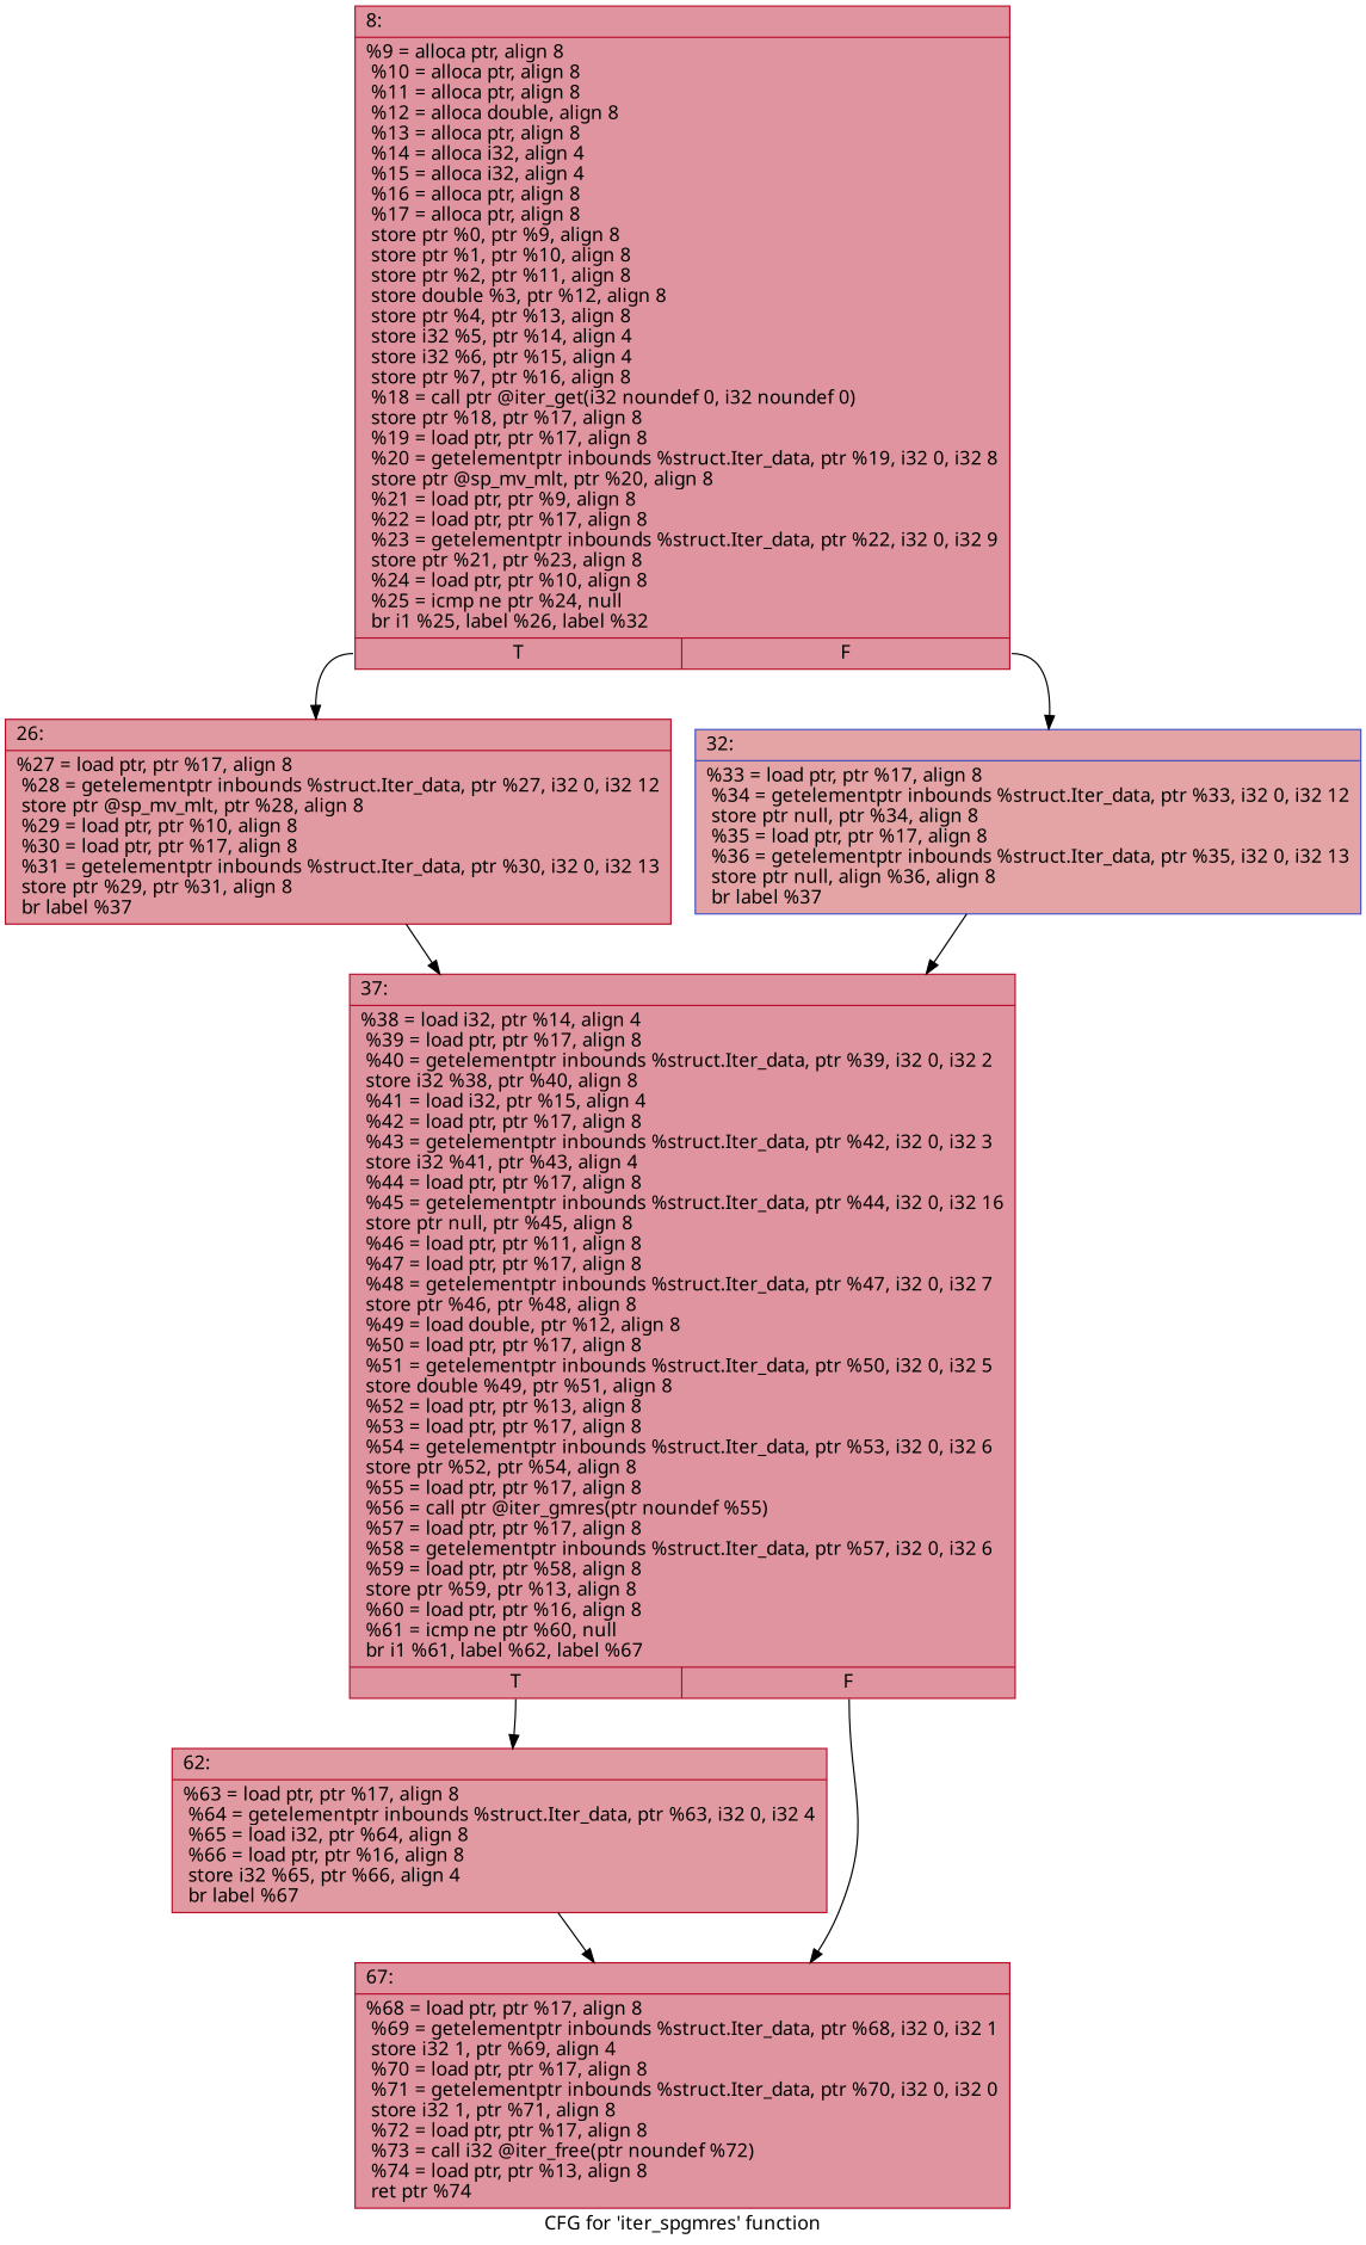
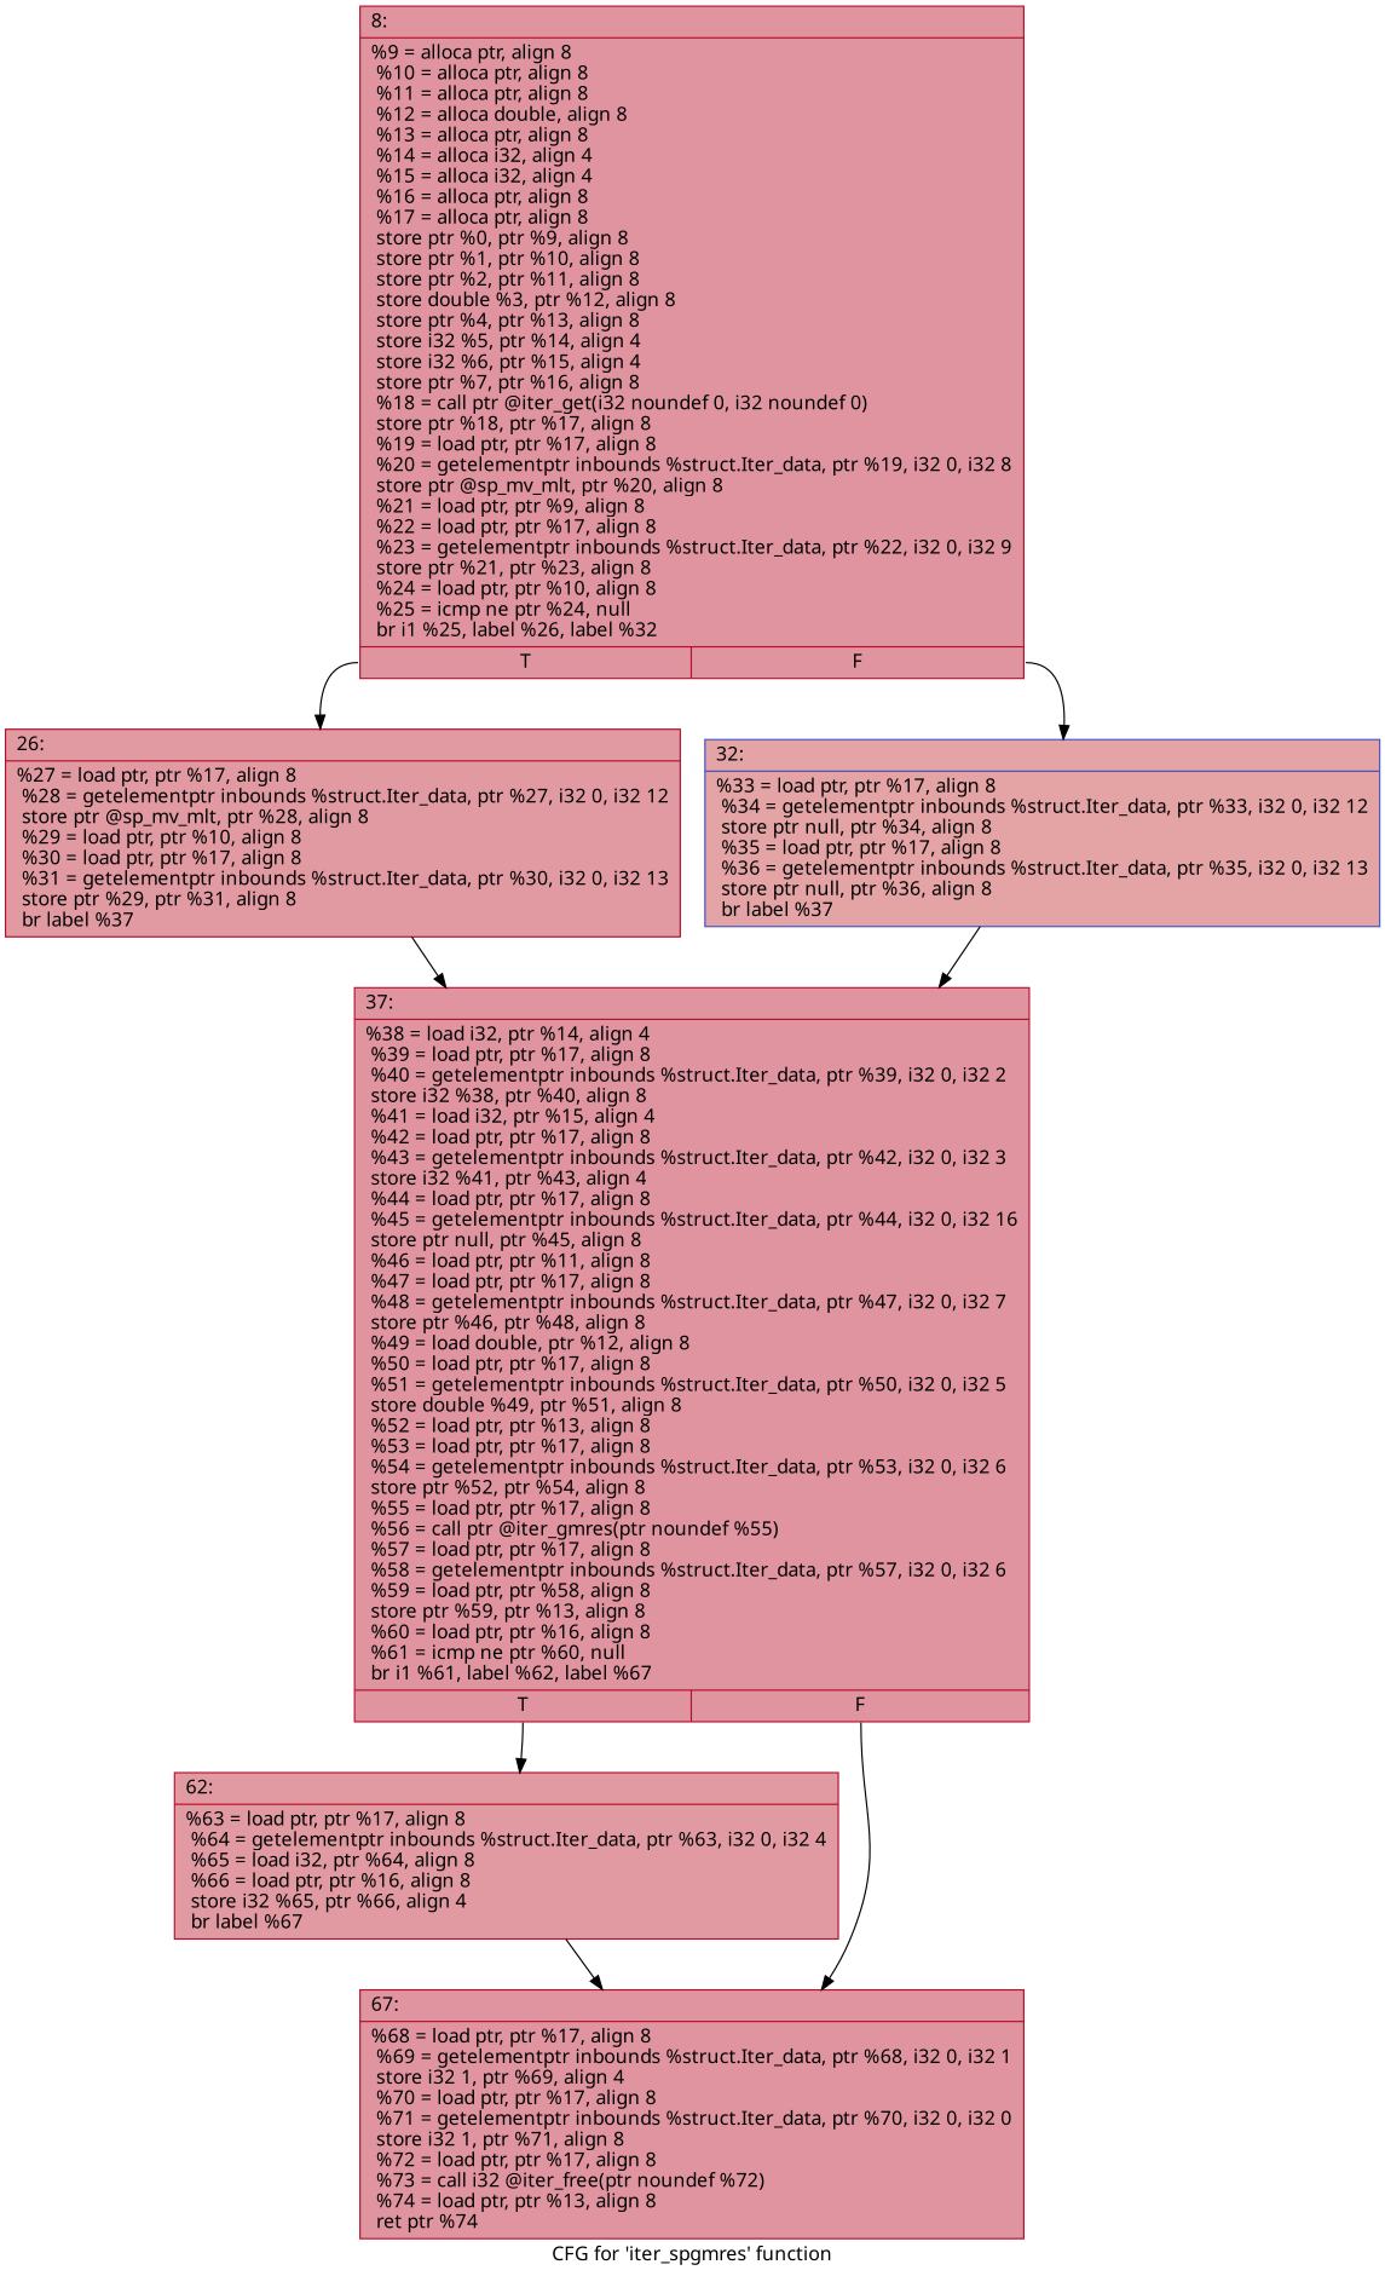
  digraph {
    label="CFG for 'iter_spgmres' function"
    fontname="Noto Sans"
    node [color="#b70d28ff" fillcolor="#b70d2870" fontname="Noto Sans" shape=record style=filled]
    edge [fontname="Noto Sans"]
    n1 [label="{8:\l|  %9 = alloca ptr, align 8\l  %10 = alloca ptr, align 8\l  %11 = alloca ptr, align 8\l  %12 = alloca double, align 8\l  %13 = alloca ptr, align 8\l  %14 = alloca i32, align 4\l  %15 = alloca i32, align 4\l  %16 = alloca ptr, align 8\l  %17 = alloca ptr, align 8\l  store ptr %0, ptr %9, align 8\l  store ptr %1, ptr %10, align 8\l  store ptr %2, ptr %11, align 8\l  store double %3, ptr %12, align 8\l  store ptr %4, ptr %13, align 8\l  store i32 %5, ptr %14, align 4\l  store i32 %6, ptr %15, align 4\l  store ptr %7, ptr %16, align 8\l  %18 = call ptr @iter_get(i32 noundef 0, i32 noundef 0)\l  store ptr %18, ptr %17, align 8\l  %19 = load ptr, ptr %17, align 8\l  %20 = getelementptr inbounds %struct.Iter_data, ptr %19, i32 0, i32 8\l  store ptr @sp_mv_mlt, ptr %20, align 8\l  %21 = load ptr, ptr %9, align 8\l  %22 = load ptr, ptr %17, align 8\l  %23 = getelementptr inbounds %struct.Iter_data, ptr %22, i32 0, i32 9\l  store ptr %21, ptr %23, align 8\l  %24 = load ptr, ptr %10, align 8\l  %25 = icmp ne ptr %24, null\l  br i1 %25, label %26, label %32\l|{<s0>T|<s1>F}}"]
    n2 [fillcolor="#bb1b2c70" label="{26:\l|  %27 = load ptr, ptr %17, align 8\l  %28 = getelementptr inbounds %struct.Iter_data, ptr %27, i32 0, i32 12\l  store ptr @sp_mv_mlt, ptr %28, align 8\l  %29 = load ptr, ptr %10, align 8\l  %30 = load ptr, ptr %17, align 8\l  %31 = getelementptr inbounds %struct.Iter_data, ptr %30, i32 0, i32 13\l  store ptr %29, ptr %31, align 8\l  br label %37\l}"]
-   n3 [color="#3d50c3ff" fillcolor="#c32e3170" label="{32:\l|  %33 = load ptr, ptr %17, align 8\l  %34 = getelementptr inbounds %struct.Iter_data, ptr %33, i32 0, i32 12\l  store ptr null, ptr %34, align 8\l  %35 = load ptr, ptr %17, align 8\l  %36 = getelementptr inbounds %struct.Iter_data, ptr %35, i32 0, i32 13\l  store ptr null, align %36, align 8\l  br label %37\l}"]
+   n3 [color="#3d50c3ff" fillcolor="#c32e3170" label="{32:\l|  %33 = load ptr, ptr %17, align 8\l  %34 = getelementptr inbounds %struct.Iter_data, ptr %33, i32 0, i32 12\l  store ptr null, ptr %34, align 8\l  %35 = load ptr, ptr %17, align 8\l  %36 = getelementptr inbounds %struct.Iter_data, ptr %35, i32 0, i32 13\l  store ptr null, ptr %36, align 8\l  br label %37\l}"]
    n4 [label="{37:\l|  %38 = load i32, ptr %14, align 4\l  %39 = load ptr, ptr %17, align 8\l  %40 = getelementptr inbounds %struct.Iter_data, ptr %39, i32 0, i32 2\l  store i32 %38, ptr %40, align 8\l  %41 = load i32, ptr %15, align 4\l  %42 = load ptr, ptr %17, align 8\l  %43 = getelementptr inbounds %struct.Iter_data, ptr %42, i32 0, i32 3\l  store i32 %41, ptr %43, align 4\l  %44 = load ptr, ptr %17, align 8\l  %45 = getelementptr inbounds %struct.Iter_data, ptr %44, i32 0, i32 16\l  store ptr null, ptr %45, align 8\l  %46 = load ptr, ptr %11, align 8\l  %47 = load ptr, ptr %17, align 8\l  %48 = getelementptr inbounds %struct.Iter_data, ptr %47, i32 0, i32 7\l  store ptr %46, ptr %48, align 8\l  %49 = load double, ptr %12, align 8\l  %50 = load ptr, ptr %17, align 8\l  %51 = getelementptr inbounds %struct.Iter_data, ptr %50, i32 0, i32 5\l  store double %49, ptr %51, align 8\l  %52 = load ptr, ptr %13, align 8\l  %53 = load ptr, ptr %17, align 8\l  %54 = getelementptr inbounds %struct.Iter_data, ptr %53, i32 0, i32 6\l  store ptr %52, ptr %54, align 8\l  %55 = load ptr, ptr %17, align 8\l  %56 = call ptr @iter_gmres(ptr noundef %55)\l  %57 = load ptr, ptr %17, align 8\l  %58 = getelementptr inbounds %struct.Iter_data, ptr %57, i32 0, i32 6\l  %59 = load ptr, ptr %58, align 8\l  store ptr %59, ptr %13, align 8\l  %60 = load ptr, ptr %16, align 8\l  %61 = icmp ne ptr %60, null\l  br i1 %61, label %62, label %67\l|{<s0>T|<s1>F}}"]
    n5 [fillcolor="#bb1b2c70" label="{62:\l|  %63 = load ptr, ptr %17, align 8\l  %64 = getelementptr inbounds %struct.Iter_data, ptr %63, i32 0, i32 4\l  %65 = load i32, ptr %64, align 8\l  %66 = load ptr, ptr %16, align 8\l  store i32 %65, ptr %66, align 4\l  br label %67\l}"]
    n6 [label="{67:\l|  %68 = load ptr, ptr %17, align 8\l  %69 = getelementptr inbounds %struct.Iter_data, ptr %68, i32 0, i32 1\l  store i32 1, ptr %69, align 4\l  %70 = load ptr, ptr %17, align 8\l  %71 = getelementptr inbounds %struct.Iter_data, ptr %70, i32 0, i32 0\l  store i32 1, ptr %71, align 8\l  %72 = load ptr, ptr %17, align 8\l  %73 = call i32 @iter_free(ptr noundef %72)\l  %74 = load ptr, ptr %13, align 8\l  ret ptr %74\l}"]
    n1 -> n2 [tailport=s0]
    n1 -> n3 [tailport=s1]
    n2 -> n4
    n3 -> n4
    n4 -> n5 [tailport=s0]
    n4 -> n6 [tailport=s1]
    n5 -> n6
  }
